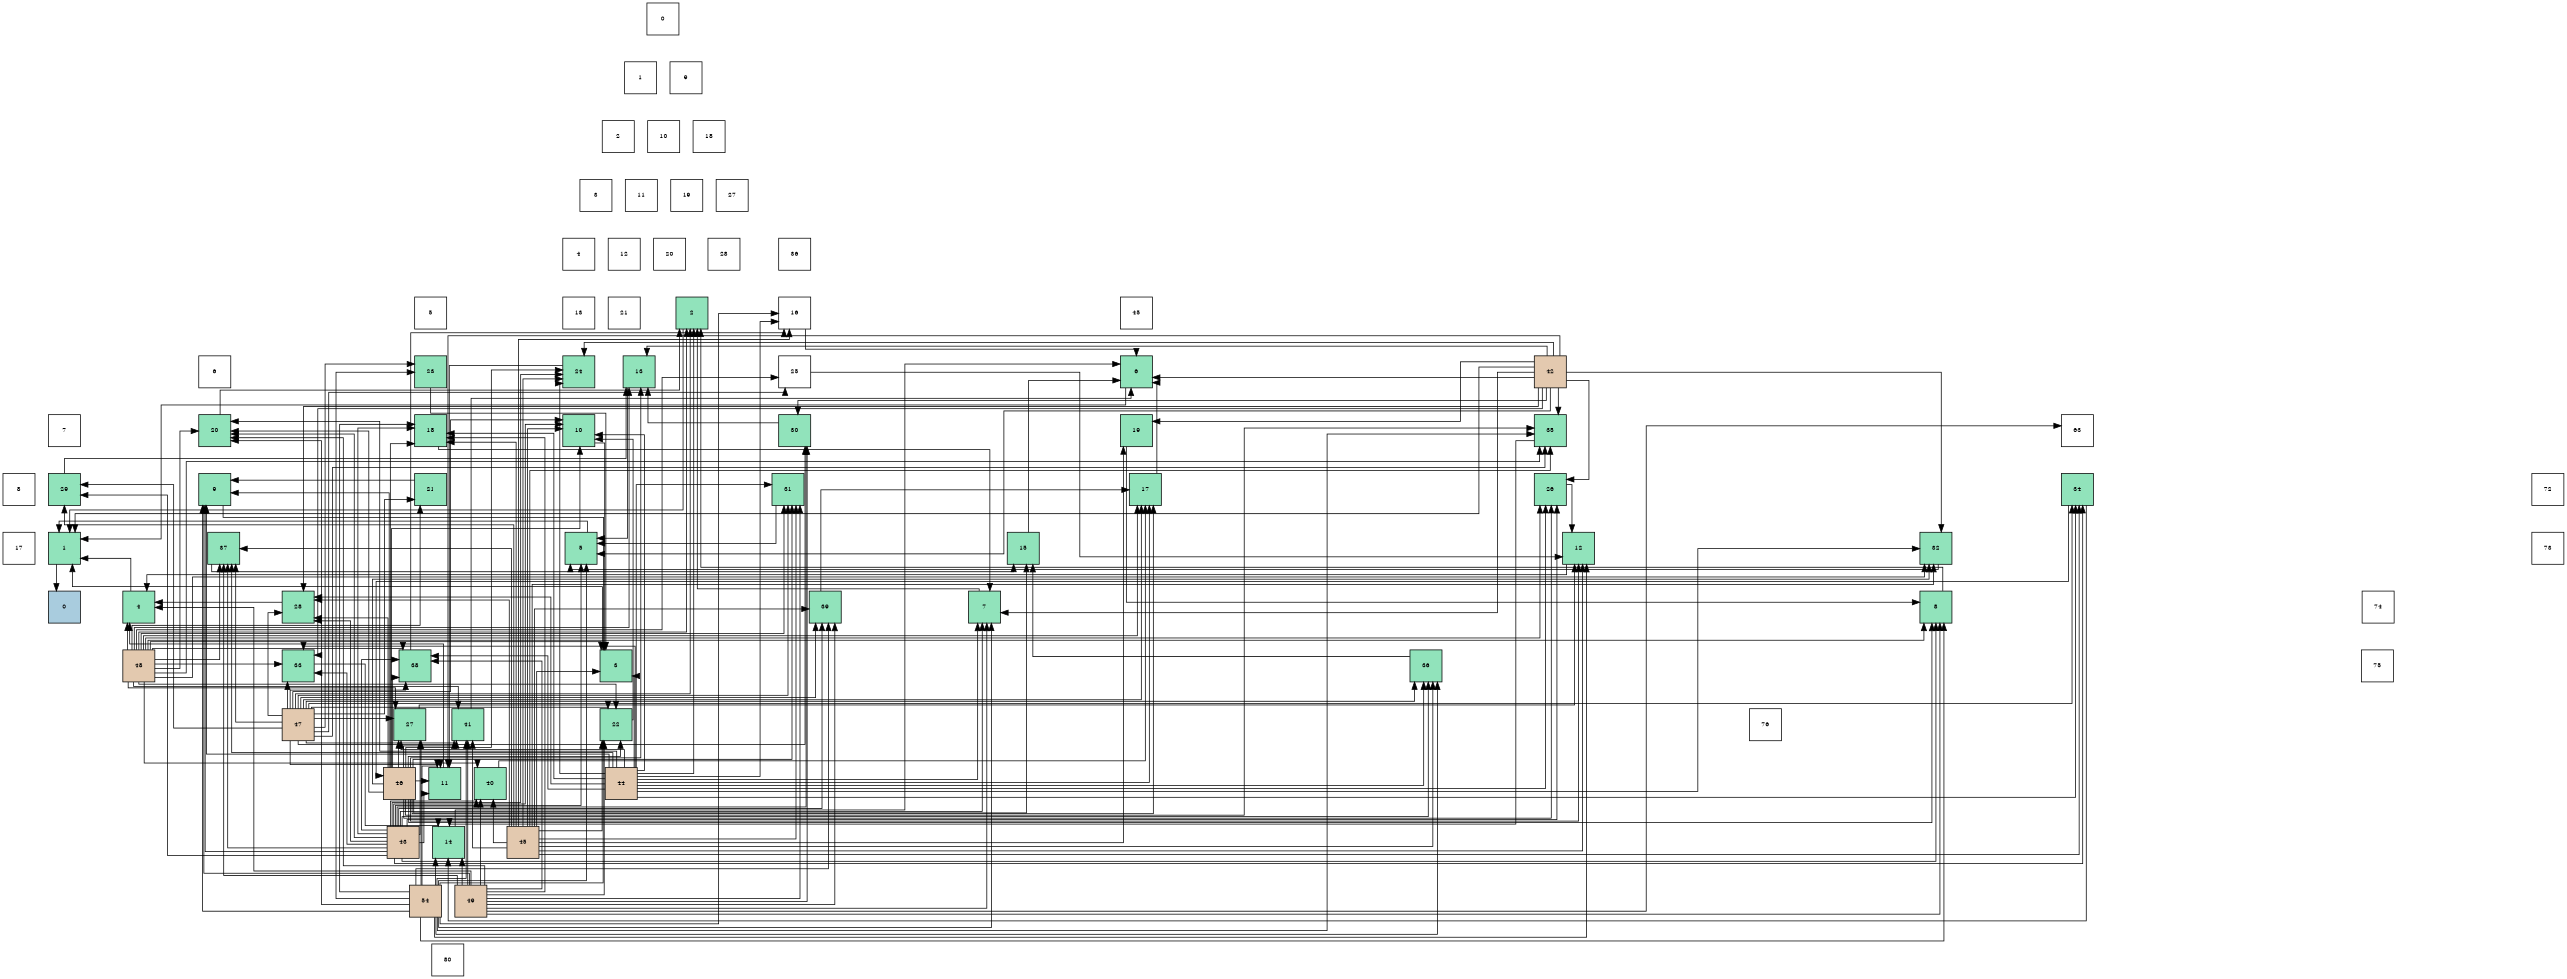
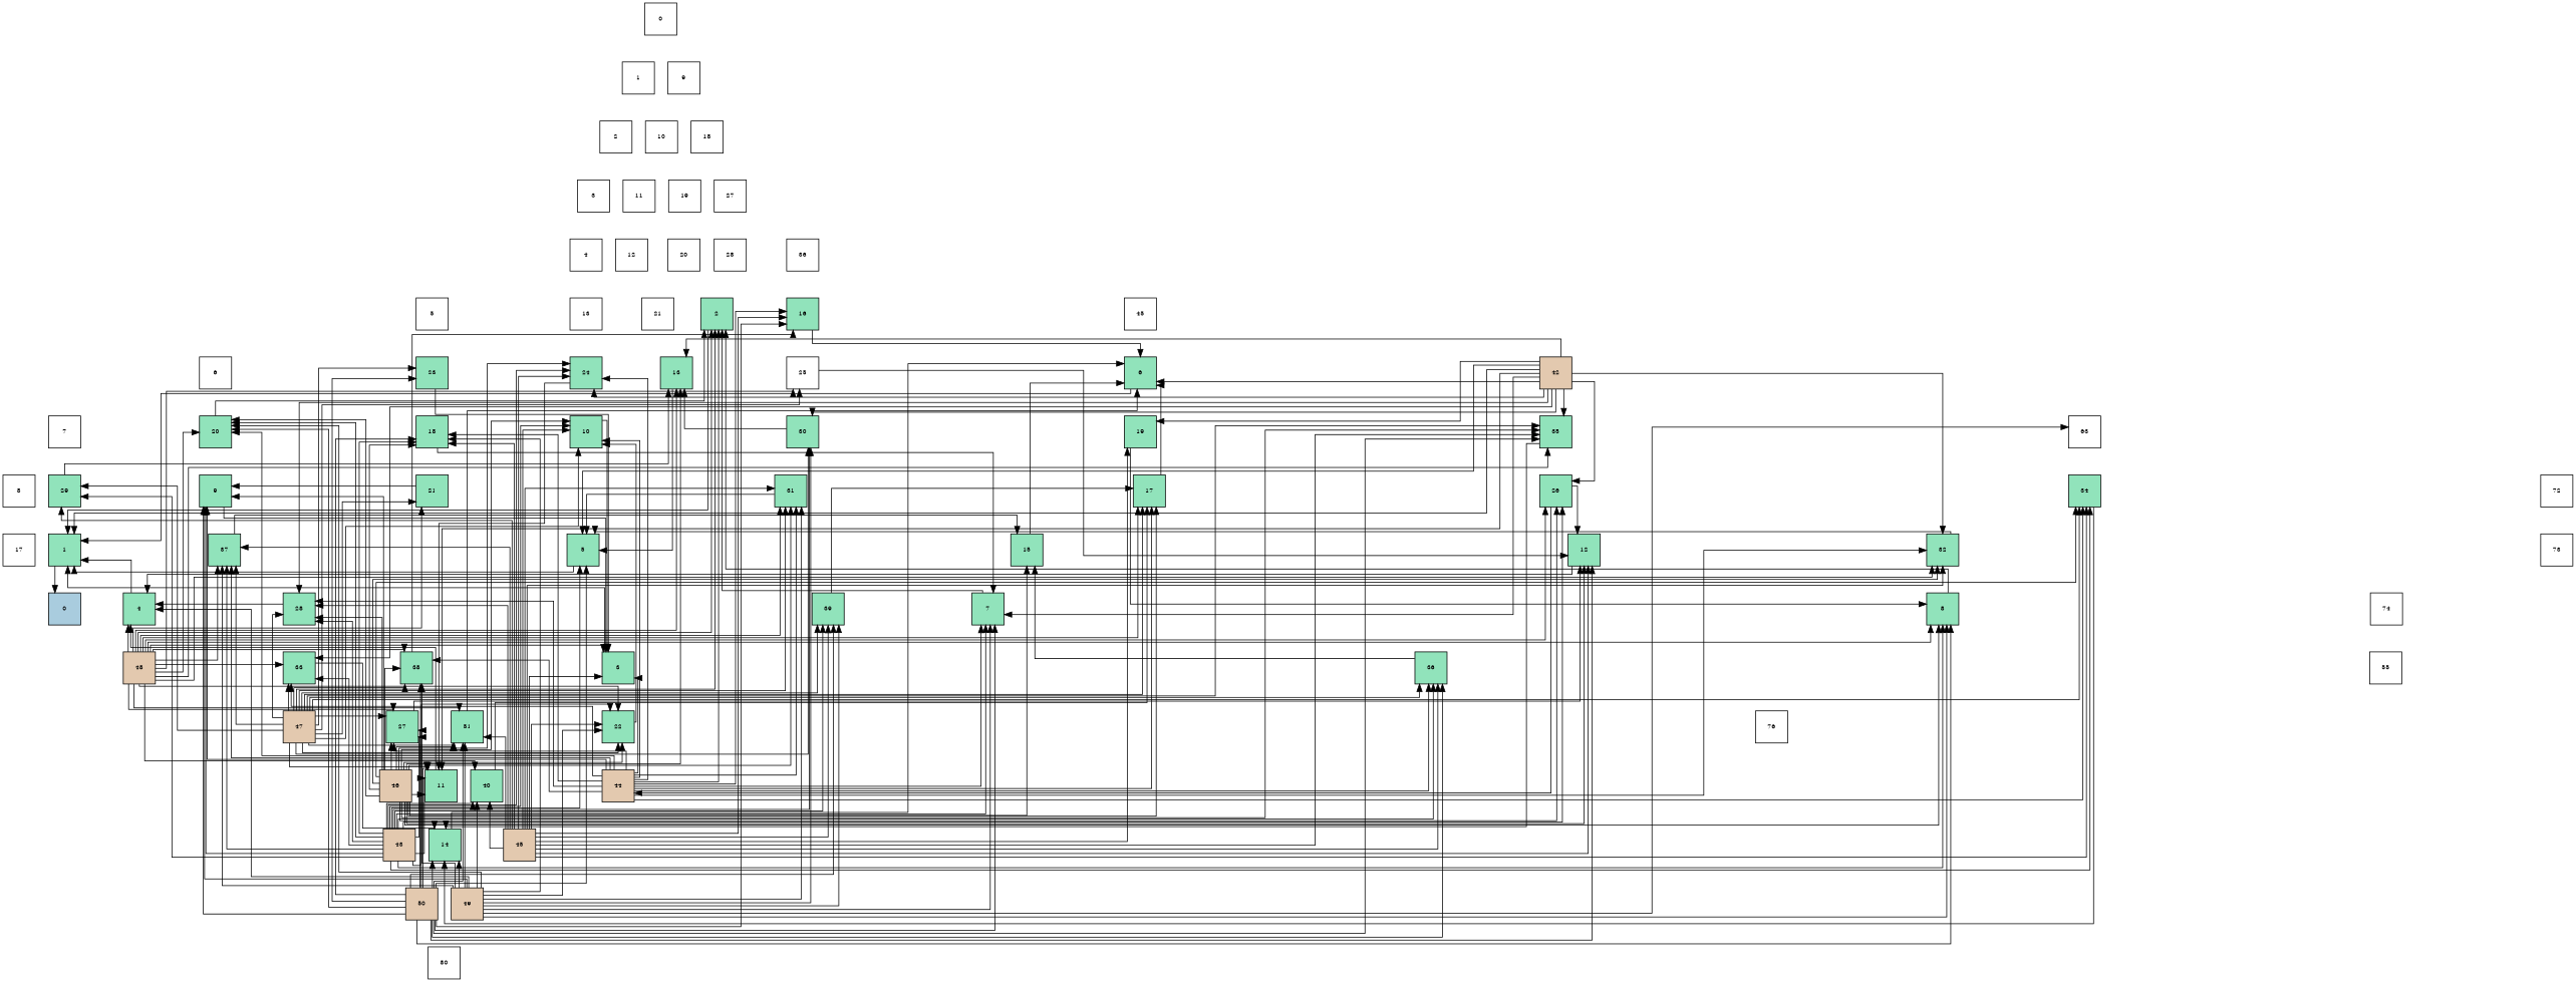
  digraph {
    rank=same
    rankdir=TB
    splines=ortho
    node [fillcolor="#91e3bb" fixedsize=true fontsize=8 shape=square style=filled]
    edge [constraint=false style=vis]
    n1 [fillcolor="#ffffff" label=0 width=0.6]
    n2 [fillcolor="#ffffff" label=1 width=0.6]
    n3 [fillcolor="#ffffff" label=9 width=0.6]
    n4 [fillcolor="#ffffff" label=2 width=0.6]
    n5 [fillcolor="#ffffff" label=10 width=0.6]
    n6 [fillcolor="#ffffff" label=18 width=0.6]
    n7 [fillcolor="#ffffff" label=3 width=0.6]
    n8 [fillcolor="#ffffff" label=11 width=0.6]
    n9 [fillcolor="#ffffff" label=19 width=0.6]
    n10 [fillcolor="#ffffff" label=4 width=0.6]
    n11 [fillcolor="#ffffff" label=12 width=0.6]
    n12 [fillcolor="#ffffff" label=20 width=0.6]
    n13 [fillcolor="#ffffff" label=5 width=0.6]
    n14 [fillcolor="#ffffff" label=13 width=0.6]
    n15 [fillcolor="#ffffff" label=21 width=0.6]
    n16 [fillcolor="#ffffff" label=6 width=0.6]
    n17 [label=23 width=0.6]
    n18 [label=24 width=0.6]
    n19 [fillcolor="#ffffff" label=7 width=0.6]
    n20 [label=20 width=0.6]
    n21 [label=18 width=0.6]
    n22 [label=3 width=0.6]
    n23 [fillcolor="#ffffff" label=8 width=0.6]
    n24 [label=29 width=0.6]
    n25 [label=9 width=0.6]
    n26 [label=2 width=0.6]
    n27 [fillcolor="#ffffff" label=17 width=0.6]
    n28 [label=1 width=0.6]
    n29 [label=13 width=0.6]
    n30 [fillcolor="#a9ccde" label=0 width=0.6]
    n31 [fillcolor="#ffffff" label=27 width=0.6]
    n32 [fillcolor="#ffffff" label=28 width=0.6]
    n33 [label=10 width=0.6]
    n34 [label=11 width=0.6]
    n35 [label=21 width=0.6]
    n36 [label=7 width=0.6]
-   n37 [label=41 width=0.6]
+   n37 [label=51 width=0.6]
    n38 [label=22 width=0.6]
    n39 [label=37 width=0.6]
    n40 [fillcolor="#ffffff" label=25 width=0.6]
    n41 [label=4 width=0.6]
    n42 [label=30 width=0.6]
    n43 [label=5 width=0.6]
    n44 [fillcolor="#e3c9af" label=48 width=0.6]
    n45 [fillcolor="#ffffff" label=36 width=0.6]
-   n46 [fillcolor="#ffffff" label=16 width=0.6]
+   n46 [label=16 width=0.6]
    n47 [label=31 width=0.6]
    n48 [label=14 width=0.6]
    n49 [fillcolor="#e3c9af" label=43 width=0.6]
    n50 [label=36 width=0.6]
    n51 [label=28 width=0.6]
    n52 [label=15 width=0.6]
    n53 [label=33 width=0.6]
    n54 [fillcolor="#e3c9af" label=47 width=0.6]
    n55 [label=17 width=0.6]
    n56 [label=38 width=0.6]
    n57 [label=27 width=0.6]
    n58 [label=35 width=0.6]
    n59 [label=26 width=0.6]
    n60 [label=32 width=0.6]
    n61 [label=8 width=0.6]
    n62 [label=40 width=0.6]
    n63 [fillcolor="#ffffff" label=45 width=0.6]
    n64 [label=6 width=0.6]
    n65 [label=19 width=0.6]
    n66 [label=12 width=0.6]
    n67 [label=39 width=0.6]
    n68 [fillcolor="#e3c9af" label=46 width=0.6]
    n69 [label=34 width=0.6]
    n70 [fillcolor="#ffffff" label=74 width=0.6]
-   n71 [fillcolor="#ffffff" label=75 width=0.6]
+   n71 [fillcolor="#ffffff" label=55 width=0.6]
    n72 [fillcolor="#e3c9af" label=44 width=0.6]
    n73 [fillcolor="#e3c9af" label=45 width=0.6]
    n74 [fillcolor="#e3c9af" label=42 width=0.6]
-   n75 [fillcolor="#e3c9af" label=54 width=0.6]
+   n75 [fillcolor="#e3c9af" label=50 width=0.6]
    n76 [fillcolor="#e3c9af" label=49 width=0.6]
    n77 [fillcolor="#ffffff" label=73 width=0.6]
    n78 [fillcolor="#ffffff" label=76 width=0.6]
    n79 [fillcolor="#ffffff" label=63 width=0.6]
    n80 [fillcolor="#ffffff" label=72 width=0.6]
    n81 [fillcolor="#ffffff" label=80 width=0.6]
    n1 -> n2 [constraint=true style=invis]
    n1 -> n3 [constraint=true style=invis]
    n2 -> n4 [constraint=true style=invis]
    n2 -> n5 [constraint=true style=invis]
    n3 -> n5 [constraint=true style=invis]
    n3 -> n6 [constraint=true style=invis]
    n4 -> n7 [constraint=true style=invis]
    n4 -> n8 [constraint=true style=invis]
    n5 -> n8 [constraint=true style=invis]
    n5 -> n9 [constraint=true style=invis]
    n6 -> n9 [constraint=true style=invis]
    n6 -> n31 [constraint=true style=invis]
    n7 -> n10 [constraint=true style=invis]
    n7 -> n11 [constraint=true style=invis]
    n8 -> n11 [constraint=true style=invis]
    n8 -> n12 [constraint=true style=invis]
    n9 -> n12 [constraint=true style=invis]
    n9 -> n32 [constraint=true style=invis]
    n10 -> n13 [constraint=true style=invis]
    n10 -> n14 [constraint=true style=invis]
    n11 -> n14 [constraint=true style=invis]
    n11 -> n15 [constraint=true style=invis]
    n12 -> n15 [constraint=true style=invis]
    n12 -> n26 [constraint=true style=invis]
    n13 -> n16 [constraint=true style=invis]
    n13 -> n17 [constraint=true style=invis]
    n14 -> n17 [constraint=true style=invis]
    n14 -> n18 [constraint=true style=invis]
    n15 -> n18 [constraint=true style=invis]
    n15 -> n29 [constraint=true style=invis]
    n16 -> n19 [constraint=true style=invis]
    n16 -> n20 [constraint=true style=invis]
    n17 -> n20 [constraint=true style=invis]
    n17 -> n21 [constraint=true style=invis]
    n17 -> n22
    n18 -> n21 [constraint=true style=invis]
    n18 -> n33 [constraint=true style=invis]
    n18 -> n34
    n19 -> n23 [constraint=true style=invis]
    n19 -> n24 [constraint=true style=invis]
    n20 -> n24 [constraint=true style=invis]
    n20 -> n25 [constraint=true style=invis]
    n20 -> n26
    n21 -> n25 [constraint=true style=invis]
    n21 -> n35 [constraint=true style=invis]
    n21 -> n36
    n22 -> n28
    n22 -> n37 [constraint=true style=invis]
    n22 -> n38 [constraint=true style=invis]
    n23 -> n27 [constraint=true style=invis]
    n24 -> n27 [constraint=true style=invis]
    n24 -> n28 [constraint=true style=invis]
    n24 -> n29
    n25 -> n22
    n25 -> n28 [constraint=true style=invis]
    n25 -> n39 [constraint=true style=invis]
    n26 -> n28
    n26 -> n29 [constraint=true style=invis]
    n26 -> n40 [constraint=true style=invis]
    n27 -> n30 [constraint=true style=invis]
    n28 -> n30
    n28 -> n30 [constraint=true style=invis]
    n28 -> n41 [constraint=true style=invis]
    n29 -> n33 [constraint=true style=invis]
    n29 -> n42 [constraint=true style=invis]
    n29 -> n43
    n30 -> n44 [constraint=true style=invis]
    n31 -> n32 [constraint=true style=invis]
    n31 -> n45 [constraint=true style=invis]
    n32 -> n26 [constraint=true style=invis]
    n32 -> n46 [constraint=true style=invis]
    n33 -> n22
    n33 -> n35 [constraint=true style=invis]
    n33 -> n47 [constraint=true style=invis]
    n34 -> n41
    n34 -> n48 [constraint=true style=invis]
    n34 -> n49 [constraint=true style=invis]
    n35 -> n25
    n35 -> n39 [constraint=true style=invis]
    n35 -> n43 [constraint=true style=invis]
    n36 -> n22 [constraint=true style=invis]
    n36 -> n26
    n36 -> n50 [constraint=true style=invis]
    n37 -> n34 [constraint=true style=invis]
    n37 -> n62 [constraint=true style=invis]
    n37 -> n64
    n38 -> n33
    n38 -> n62 [constraint=true style=invis]
    n38 -> n72 [constraint=true style=invis]
    n39 -> n41 [constraint=true style=invis]
    n39 -> n51 [constraint=true style=invis]
    n39 -> n52
    n40 -> n42 [constraint=true style=invis]
    n40 -> n65 [constraint=true style=invis]
    n40 -> n66
    n41 -> n28
    n41 -> n44 [constraint=true style=invis]
    n41 -> n53 [constraint=true style=invis]
    n42 -> n29
    n42 -> n47 [constraint=true style=invis]
    n42 -> n55 [constraint=true style=invis]
    n43 -> n28
    n43 -> n51 [constraint=true style=invis]
    n43 -> n67 [constraint=true style=invis]
    n44 -> n20
    n44 -> n22
    n44 -> n26
    n44 -> n29
    n44 -> n35
    n44 -> n37
    n44 -> n38
    n44 -> n39
    n44 -> n40
    n44 -> n41
    n44 -> n47
    n44 -> n53
    n44 -> n54 [constraint=true style=invis]
    n44 -> n55
    n44 -> n56
    n44 -> n57
    n44 -> n58
    n44 -> n59
    n44 -> n60
    n44 -> n61
    n44 -> n62
    n45 -> n46 [constraint=true style=invis]
    n45 -> n63 [constraint=true style=invis]
    n46 -> n40 [constraint=true style=invis]
    n46 -> n64
    n46 -> n64 [constraint=true style=invis]
    n47 -> n43
    n47 -> n43 [constraint=true style=invis]
    n47 -> n52 [constraint=true style=invis]
    n48 -> n64
    n48 -> n75 [constraint=true style=invis]
    n48 -> n76 [constraint=true style=invis]
    n49 -> n18
    n49 -> n20
    n49 -> n21
    n49 -> n24
    n49 -> n25
    n49 -> n33
    n49 -> n34
    n49 -> n36
    n49 -> n39
    n49 -> n42
    n49 -> n43
    n49 -> n50
    n49 -> n51
    n49 -> n53
    n49 -> n56
    n49 -> n57
    n49 -> n59
    n49 -> n61
    n49 -> n62
    n49 -> n67
    n49 -> n69
    n49 -> n75 [constraint=true style=invis]
    n50 -> n38 [constraint=true style=invis]
    n50 -> n52
    n50 -> n78 [constraint=true style=invis]
    n51 -> n41
    n51 -> n53 [constraint=true style=invis]
    n51 -> n56 [constraint=true style=invis]
    n52 -> n36 [constraint=true style=invis]
    n52 -> n64
    n52 -> n67 [constraint=true style=invis]
    n53 -> n48
    n53 -> n54 [constraint=true style=invis]
    n53 -> n57 [constraint=true style=invis]
    n54 -> n17
    n54 -> n24
    n54 -> n26
    n54 -> n33
    n54 -> n34
    n54 -> n35
    n54 -> n37
    n54 -> n38
    n54 -> n39
    n54 -> n40
    n54 -> n42
    n54 -> n47
    n54 -> n50
    n54 -> n51
    n54 -> n53
    n54 -> n55
    n54 -> n56
    n54 -> n57
    n54 -> n58
    n54 -> n67
    n54 -> n68 [constraint=true style=invis]
    n54 -> n69
    n55 -> n52 [constraint=true style=invis]
    n55 -> n64
    n55 -> n66 [constraint=true style=invis]
    n56 -> n37 [constraint=true style=invis]
    n56 -> n46
    n56 -> n57 [constraint=true style=invis]
    n57 -> n34 [constraint=true style=invis]
    n57 -> n66
    n57 -> n68 [constraint=true style=invis]
    n58 -> n48
    n58 -> n59 [constraint=true style=invis]
    n58 -> n69 [constraint=true style=invis]
    n59 -> n60 [constraint=true style=invis]
    n59 -> n66
    n59 -> n66 [constraint=true style=invis]
    n60 -> n43
    n60 -> n61 [constraint=true style=invis]
    n60 -> n70 [constraint=true style=invis]
    n61 -> n26
    n61 -> n50 [constraint=true style=invis]
    n61 -> n71 [constraint=true style=invis]
    n62 -> n48 [constraint=true style=invis]
    n62 -> n55
    n62 -> n73 [constraint=true style=invis]
    n63 -> n64 [constraint=true style=invis]
    n63 -> n74 [constraint=true style=invis]
    n64 -> n28
    n64 -> n58 [constraint=true style=invis]
    n64 -> n65 [constraint=true style=invis]
    n65 -> n55 [constraint=true style=invis]
    n65 -> n59 [constraint=true style=invis]
    n65 -> n61
    n66 -> n36 [constraint=true style=invis]
    n66 -> n41
    n66 -> n61 [constraint=true style=invis]
    n67 -> n22 [constraint=true style=invis]
    n67 -> n55
    n67 -> n56 [constraint=true style=invis]
    n68 -> n18
    n68 -> n20
    n68 -> n21
    n68 -> n25
    n68 -> n29
    n68 -> n33
    n68 -> n34
    n68 -> n37
    n68 -> n38
    n68 -> n47
    n68 -> n49 [constraint=true style=invis]
    n68 -> n51
    n68 -> n52
    n68 -> n55
    n68 -> n56
    n68 -> n57
    n68 -> n58
    n68 -> n59
    n68 -> n60
    n68 -> n61
    n68 -> n66
-   n69 -> n68
+   n68 -> n69
    n69 -> n48
    n69 -> n60 [constraint=true style=invis]
    n69 -> n77 [constraint=true style=invis]
    n70 -> n71 [constraint=true style=invis]
    n71 -> n78 [constraint=true style=invis]
    n72 -> n18
    n72 -> n20
    n72 -> n21
    n72 -> n22
    n72 -> n25
    n72 -> n26
    n72 -> n33
    n72 -> n36
    n72 -> n39
    n72 -> n46
    n72 -> n47
    n72 -> n50
    n72 -> n51
    n72 -> n53
    n72 -> n55
    n72 -> n56
    n72 -> n57
-   n72 -> n59
+   n59 -> n72
    n72 -> n60
    n72 -> n69
    n72 -> n73 [constraint=true style=invis]
    n73 -> n18
    n73 -> n21
    n73 -> n22
    n73 -> n24
    n73 -> n33
    n73 -> n37
    n73 -> n38
    n73 -> n39
    n73 -> n46
    n73 -> n47
    n73 -> n50
    n73 -> n51
    n73 -> n58
    n73 -> n60
    n73 -> n62
    n73 -> n65
    n73 -> n66
    n73 -> n67
    n73 -> n69
    n73 -> n76 [constraint=true style=invis]
    n74 -> n18
    n74 -> n28
    n74 -> n29
    n74 -> n34
    n74 -> n36
    n74 -> n42
    n74 -> n43
    n74 -> n51
    n74 -> n53
    n74 -> n58
    n74 -> n58 [constraint=true style=invis]
    n74 -> n59
    n74 -> n60
    n74 -> n64
    n74 -> n65
    n74 -> n79 [constraint=true style=invis]
    n75 -> n17
    n75 -> n20
    n75 -> n21
    n75 -> n25
    n75 -> n34
    n75 -> n36
    n75 -> n37
    n75 -> n38
    n75 -> n43
    n75 -> n46
    n75 -> n48
    n75 -> n50
    n75 -> n57
    n75 -> n58
    n75 -> n61
    n75 -> n66
    n75 -> n67
    n75 -> n81 [constraint=true style=invis]
    n76 -> n20
    n76 -> n21
    n76 -> n25
    n76 -> n36
    n76 -> n37
    n76 -> n38
    n76 -> n39
    n76 -> n41
    n76 -> n42
    n76 -> n47
    n76 -> n48
    n76 -> n56
    n76 -> n61
    n76 -> n62
    n76 -> n67
    n76 -> n79
    n76 -> n81 [constraint=true style=invis]
    n77 -> n70 [constraint=true style=invis]
    n78 -> n72 [constraint=true style=invis]
    n79 -> n69 [constraint=true style=invis]
    n79 -> n80 [constraint=true style=invis]
    n80 -> n77 [constraint=true style=invis]
  }
